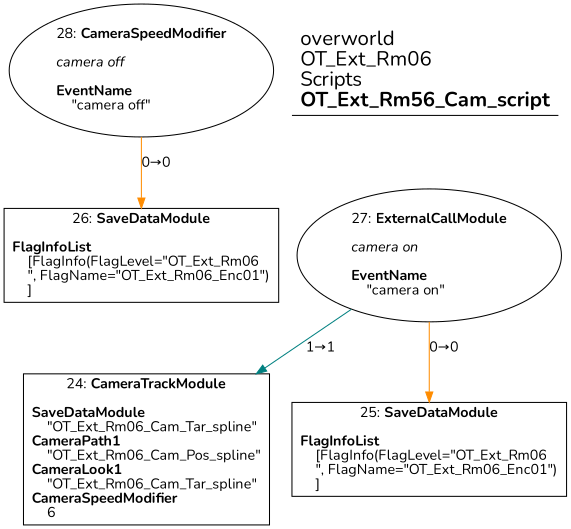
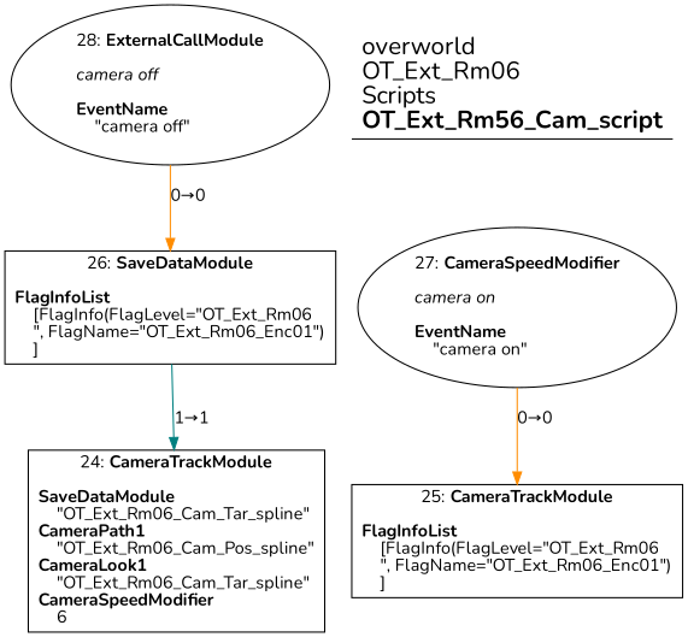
  digraph {
    fontname=Nunito
    splines=spline
    node [fontname=Nunito shape=box]
    edge [color=darkorange fontname=Nunito]
    n1 [label=<24: <b>CameraTrackModule</b><br/><br/><b>SaveDataModule</b><br align="left"/>    &quot;OT_Ext_Rm06_Cam_Tar_spline&quot;<br align="left"/><b>CameraPath1</b><br align="left"/>    &quot;OT_Ext_Rm06_Cam_Pos_spline&quot;<br align="left"/><b>CameraLook1</b><br align="left"/>    &quot;OT_Ext_Rm06_Cam_Tar_spline&quot;<br align="left"/><b>CameraSpeedModifier</b><br align="left"/>    6<br align="left"/>>]
-   n2 [label=<25: <b>SaveDataModule</b><br/><br/><b>FlagInfoList</b><br align="left"/>    [FlagInfo(FlagLevel=&quot;OT_Ext_Rm06<br align="left"/>    &quot;, FlagName=&quot;OT_Ext_Rm06_Enc01&quot;)<br align="left"/>    ]<br align="left"/>>]
+   n2 [label=<25: <b>CameraTrackModule</b><br/><br/><b>FlagInfoList</b><br align="left"/>    [FlagInfo(FlagLevel=&quot;OT_Ext_Rm06<br align="left"/>    &quot;, FlagName=&quot;OT_Ext_Rm06_Enc01&quot;)<br align="left"/>    ]<br align="left"/>>]
    n3 [label=<26: <b>SaveDataModule</b><br/><br/><b>FlagInfoList</b><br align="left"/>    [FlagInfo(FlagLevel=&quot;OT_Ext_Rm06<br align="left"/>    &quot;, FlagName=&quot;OT_Ext_Rm06_Enc01&quot;)<br align="left"/>    ]<br align="left"/>>]
-   n4 [label=<27: <b>ExternalCallModule</b><br/><br/><i>camera on<br align="left"/></i><br align="left"/><b>EventName</b><br align="left"/>    &quot;camera on&quot;<br align="left"/>> shape=oval]
-   n5 [label=<28: <b>CameraSpeedModifier</b><br/><br/><i>camera off<br align="left"/></i><br align="left"/><b>EventName</b><br align="left"/>    &quot;camera off&quot;<br align="left"/>> shape=oval]
+   n4 [label=<27: <b>CameraSpeedModifier</b><br/><br/><i>camera on<br align="left"/></i><br align="left"/><b>EventName</b><br align="left"/>    &quot;camera on&quot;<br align="left"/>> shape=oval]
+   n5 [label=<28: <b>ExternalCallModule</b><br/><br/><i>camera off<br align="left"/></i><br align="left"/><b>EventName</b><br align="left"/>    &quot;camera off&quot;<br align="left"/>> shape=oval]
    n6 [label=<<font point-size="20">overworld<br align="left"/>OT_Ext_Rm06<br align="left"/>Scripts<br align="left"/><b>OT_Ext_Rm56_Cam_script</b><br align="left"/></font>> shape=underline]
-   n4 -> n1 [color=teal label="1→1"]
+   n3 -> n1 [color=teal label="1→1"]
    n4 -> n2 [label="0→0"]
    n5 -> n3 [label="0→0"]
  }
